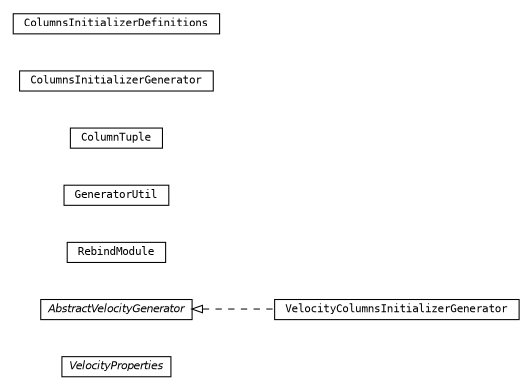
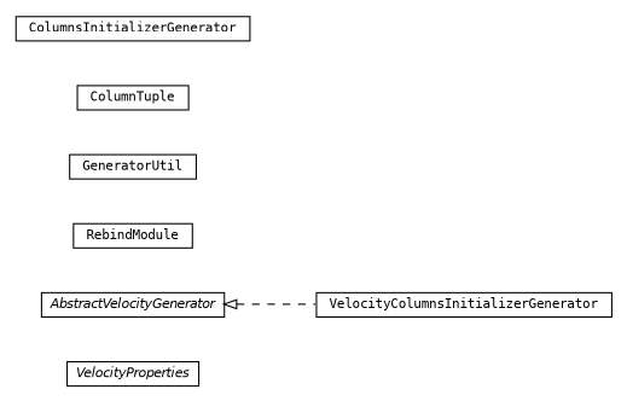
  digraph {
    nodesep=0.25
    rankdir=LR
    ranksep=0.5
    fontname="DejaVu Sans Mono"
    node [fontcolor=black fontname="DejaVu Sans Mono" fontsize=10.0 shape=plaintext]
    n1 [label=<<table title="com.gwtplatform.carstore.rebind.VelocityProperties" border="0" cellborder="1" cellspacing="0" cellpadding="2" port="p" href="./VelocityProperties.html"> 		<tr><td><table border="0" cellspacing="0" cellpadding="1"> <tr><td align="center" balign="center"><font face="Helvetica-Oblique"> VelocityProperties </font></td></tr> 		</table></td></tr> 		</table>>]
    n2 [label=<<table title="com.gwtplatform.carstore.rebind.VelocityColumnsInitializerGenerator" border="0" cellborder="1" cellspacing="0" cellpadding="2" port="p" href="./VelocityColumnsInitializerGenerator.html"> 		<tr><td><table border="0" cellspacing="0" cellpadding="1"> <tr><td align="center" balign="center"> VelocityColumnsInitializerGenerator </td></tr> 		</table></td></tr> 		</table>>]
    n3 [label=<<table title="com.gwtplatform.carstore.rebind.RebindModule" border="0" cellborder="1" cellspacing="0" cellpadding="2" port="p" href="./RebindModule.html"> 		<tr><td><table border="0" cellspacing="0" cellpadding="1"> <tr><td align="center" balign="center"> RebindModule </td></tr> 		</table></td></tr> 		</table>>]
    n4 [label=<<table title="com.gwtplatform.carstore.rebind.GeneratorUtil" border="0" cellborder="1" cellspacing="0" cellpadding="2" port="p" href="./GeneratorUtil.html"> 		<tr><td><table border="0" cellspacing="0" cellpadding="1"> <tr><td align="center" balign="center"> GeneratorUtil </td></tr> 		</table></td></tr> 		</table>>]
    n5 [label=<<table title="com.gwtplatform.carstore.rebind.ColumnTuple" border="0" cellborder="1" cellspacing="0" cellpadding="2" port="p" href="./ColumnTuple.html"> 		<tr><td><table border="0" cellspacing="0" cellpadding="1"> <tr><td align="center" balign="center"> ColumnTuple </td></tr> 		</table></td></tr> 		</table>>]
    n6 [label=<<table title="com.gwtplatform.carstore.rebind.ColumnsInitializerGenerator" border="0" cellborder="1" cellspacing="0" cellpadding="2" port="p" href="./ColumnsInitializerGenerator.html"> 		<tr><td><table border="0" cellspacing="0" cellpadding="1"> <tr><td align="center" balign="center"> ColumnsInitializerGenerator </td></tr> 		</table></td></tr> 		</table>>]
-   n7 [label=<<table title="com.gwtplatform.carstore.rebind.ColumnsInitializerDefinitions" border="0" cellborder="1" cellspacing="0" cellpadding="2" port="p" href="./ColumnsInitializerDefinitions.html"> 		<tr><td><table border="0" cellspacing="0" cellpadding="1"> <tr><td align="center" balign="center"> ColumnsInitializerDefinitions </td></tr> 		</table></td></tr> 		</table>>]
    n8 [label=<<table title="com.gwtplatform.carstore.rebind.AbstractVelocityGenerator" border="0" cellborder="1" cellspacing="0" cellpadding="2" port="p" href="./AbstractVelocityGenerator.html"> 		<tr><td><table border="0" cellspacing="0" cellpadding="1"> <tr><td align="center" balign="center"><font face="Helvetica-Oblique"> AbstractVelocityGenerator </font></td></tr> 		</table></td></tr> 		</table>>]
    n8 -> n2 [arrowtail=empty dir=back fontname="DejaVu Sans Mono" fontsize=10 headport=p labelfontname=Helvetica labelfontsize=10 tailport=p color=black style=dashed]
  }
